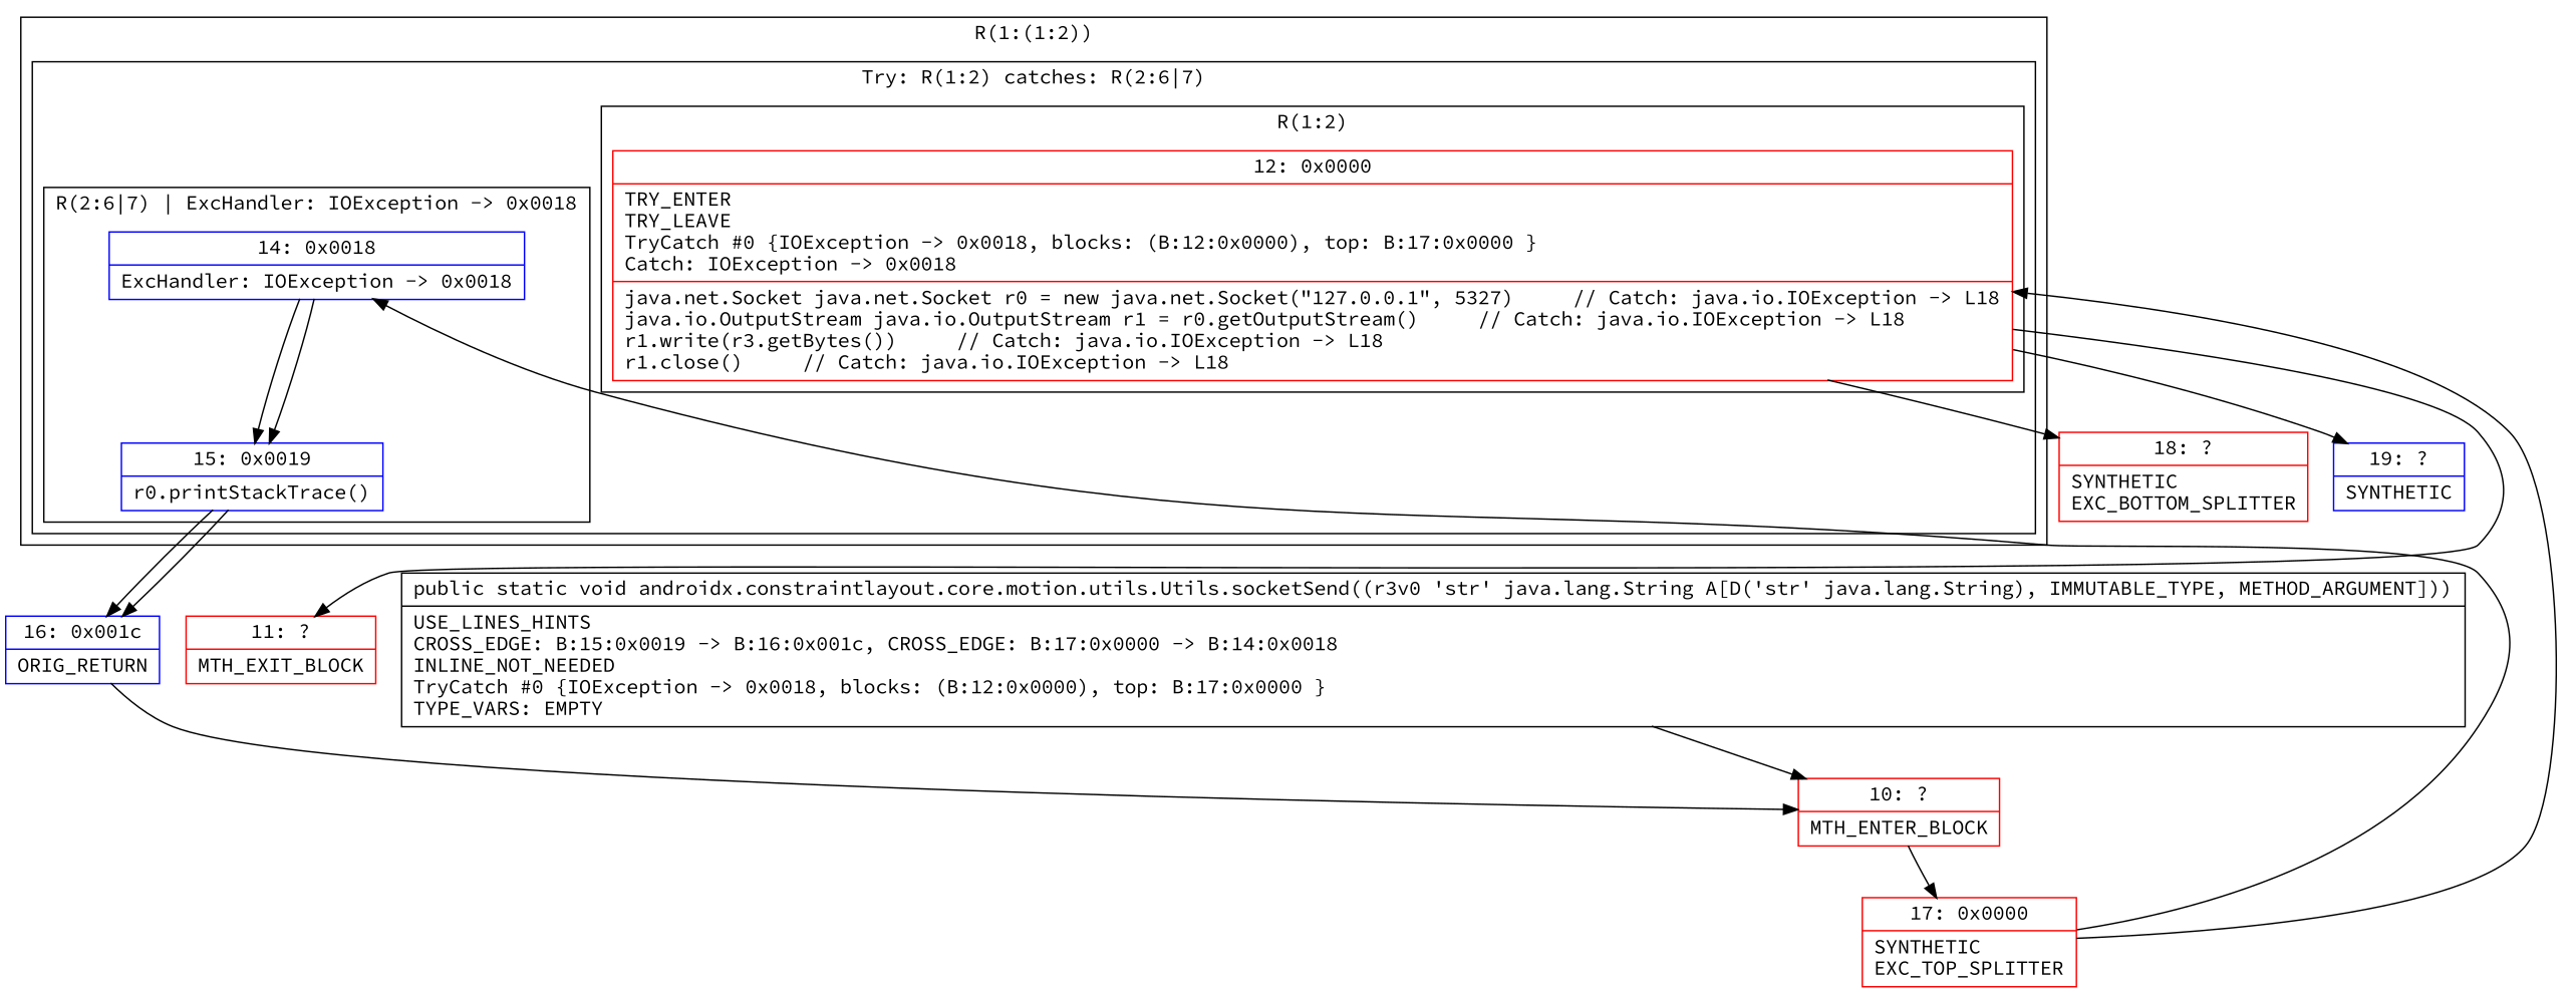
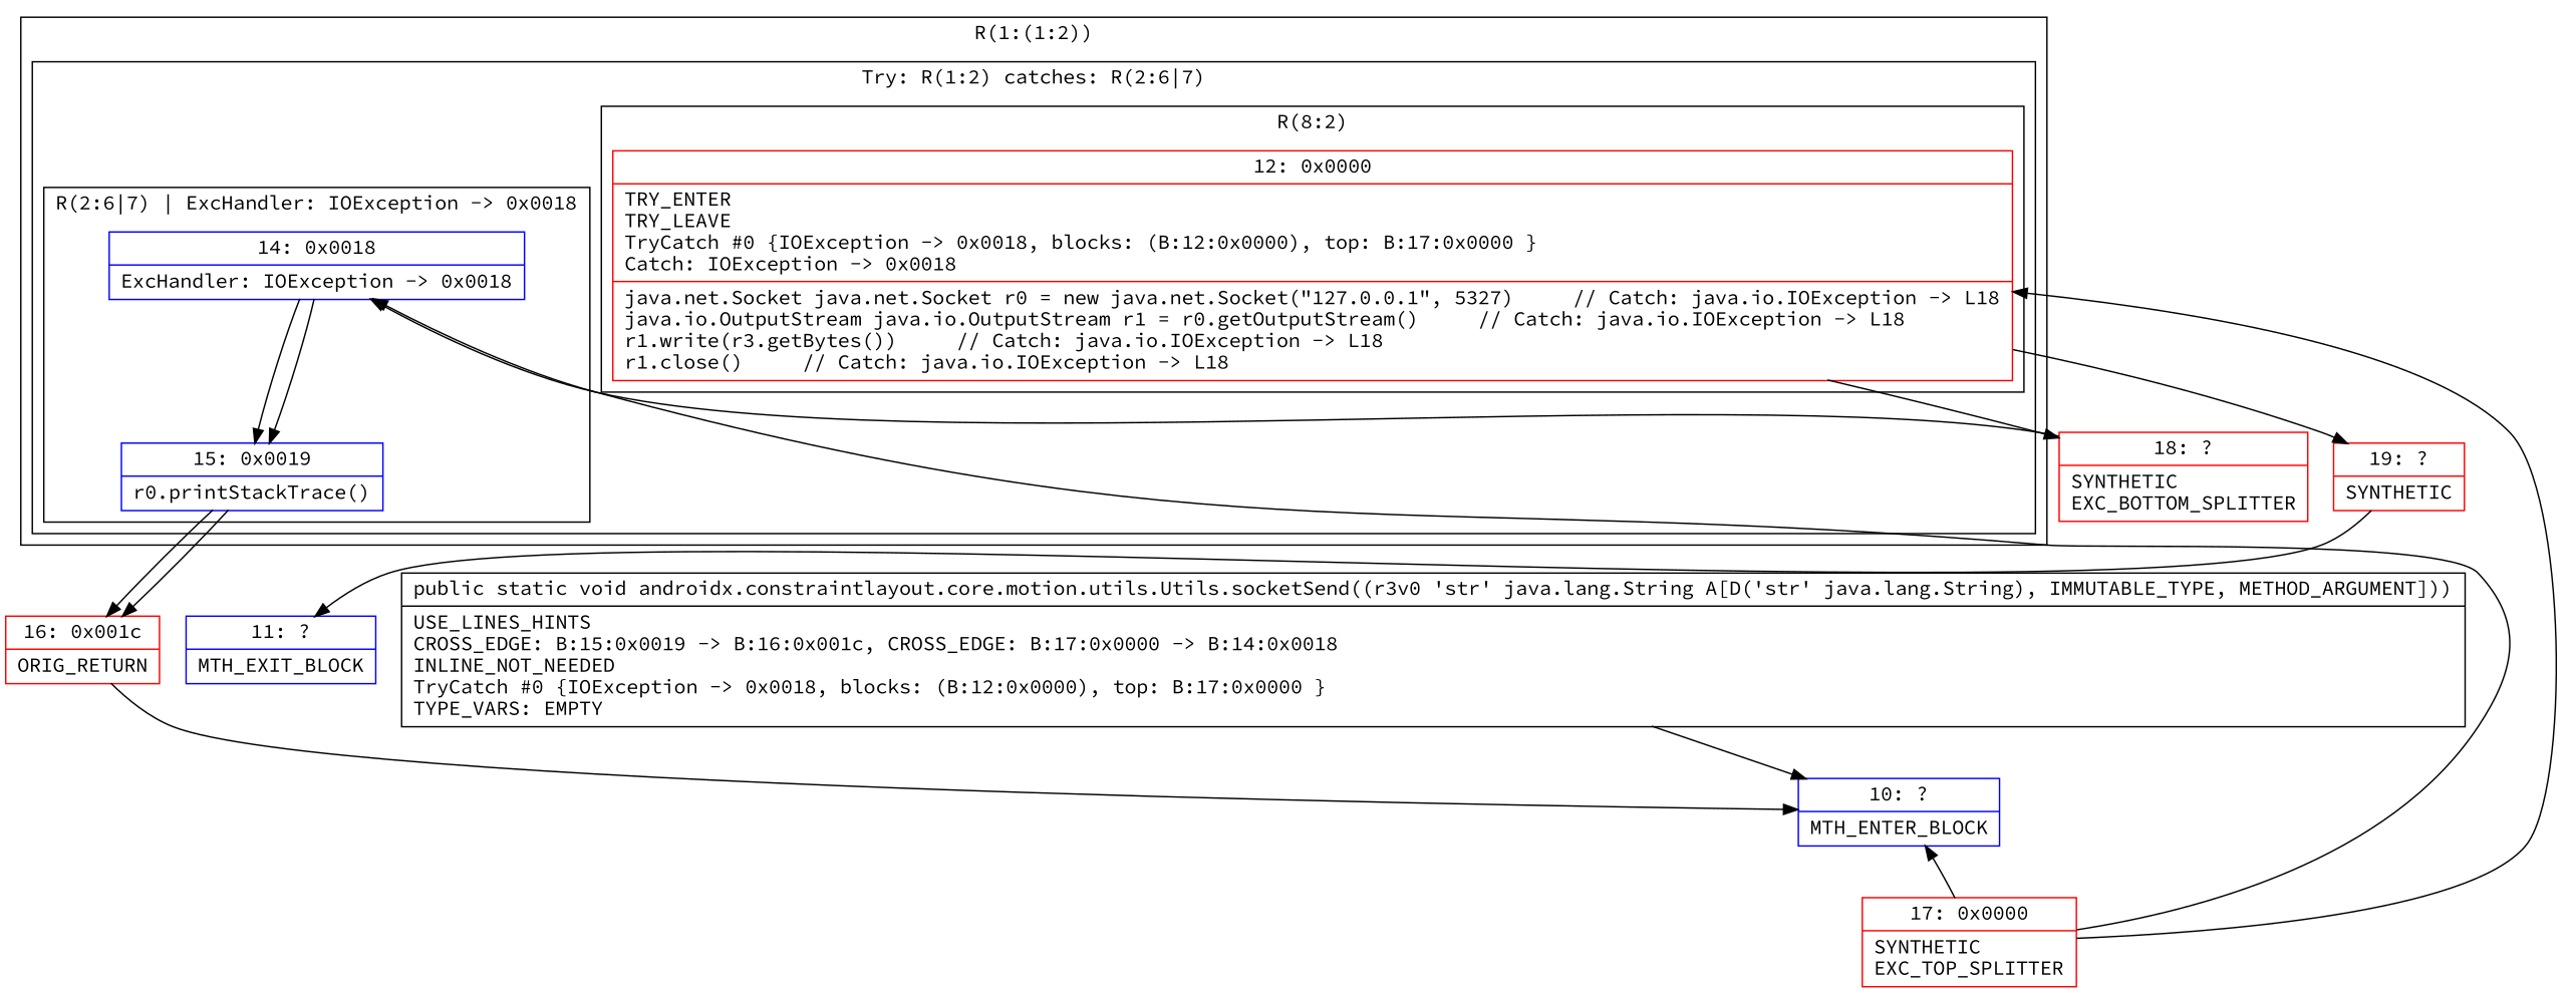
  digraph {
    fontname="Source Code Pro"
    node [color=red fontname="Source Code Pro" shape=record]
    edge [fontname="Source Code Pro"]
    n1 [label="{12\:\ 0x0000|TRY_ENTER\lTRY_LEAVE\lTryCatch #0 \{IOException \-\> 0x0018, blocks: (B:12:0x0000), top: B:17:0x0000 \}\lCatch: IOException \-\> 0x0018\l|java.net.Socket java.net.Socket r0 = new java.net.Socket(\"127.0.0.1\", 5327)     \/\/ Catch: java.io.IOException \-\> L18\ljava.io.OutputStream java.io.OutputStream r1 = r0.getOutputStream()     \/\/ Catch: java.io.IOException \-\> L18\lr1.write(r3.getBytes())     \/\/ Catch: java.io.IOException \-\> L18\lr1.close()     \/\/ Catch: java.io.IOException \-\> L18\l}"]
    n2 [color=blue label="{14\:\ 0x0018|ExcHandler: IOException \-\> 0x0018\l}"]
    n3 [color=blue label="{15\:\ 0x0019|r0.printStackTrace()\l}"]
    n4 [label="{18\:\ ?|SYNTHETIC\lEXC_BOTTOM_SPLITTER\l}"]
-   n5 [color=blue label="{19\:\ ?|SYNTHETIC\l}"]
-   n6 [color=blue label="{16\:\ 0x001c|ORIG_RETURN\l}"]
-   n7 [label="{11\:\ ?|MTH_EXIT_BLOCK\l}"]
-   n8 [label="{10\:\ ?|MTH_ENTER_BLOCK\l}"]
+   n5 [label="{19\:\ ?|SYNTHETIC\l}"]
+   n6 [label="{16\:\ 0x001c|ORIG_RETURN\l}"]
+   n7 [color=blue label="{11\:\ ?|MTH_EXIT_BLOCK\l}"]
+   n8 [color=blue label="{10\:\ ?|MTH_ENTER_BLOCK\l}"]
    n9 [label="{17\:\ 0x0000|SYNTHETIC\lEXC_TOP_SPLITTER\l}"]
    n10 [label="{public static void androidx.constraintlayout.core.motion.utils.Utils.socketSend((r3v0 'str' java.lang.String A[D('str' java.lang.String), IMMUTABLE_TYPE, METHOD_ARGUMENT]))  | USE_LINES_HINTS\lCROSS_EDGE: B:15:0x0019 \-\> B:16:0x001c, CROSS_EDGE: B:17:0x0000 \-\> B:14:0x0018\lINLINE_NOT_NEEDED\lTryCatch #0 \{IOException \-\> 0x0018, blocks: (B:12:0x0000), top: B:17:0x0000 \}\lTYPE_VARS: EMPTY\l}" color=""]
    subgraph cluster_1 {
      label="R(1:(1:2))"
      subgraph cluster_2 {
        label="Try: R(1:2) catches: R(2:6|7)"
        subgraph cluster_3 {
-         label="R(1:2)"
+         label="R(8:2)"
          n1
        }
        subgraph cluster_4 {
          label="R(2:6|7) | ExcHandler: IOException \-\> 0x0018\l"
          n2
          n3
        }
      }
    }
    subgraph cluster_5 {
      label="R(2:6|7) | ExcHandler: IOException \-\> 0x0018\l"
    }
    n1 -> n4
    n1 -> n5
    n2 -> n3
    n2 -> n3
    n3 -> n6
    n3 -> n6
-   n1 -> n7
+   n4 -> n2
+   n5 -> n7
    n6 -> n8
-   n8 -> n9
+   n9 -> n8
    n9 -> n1
    n9 -> n2
    n10 -> n8
  }
